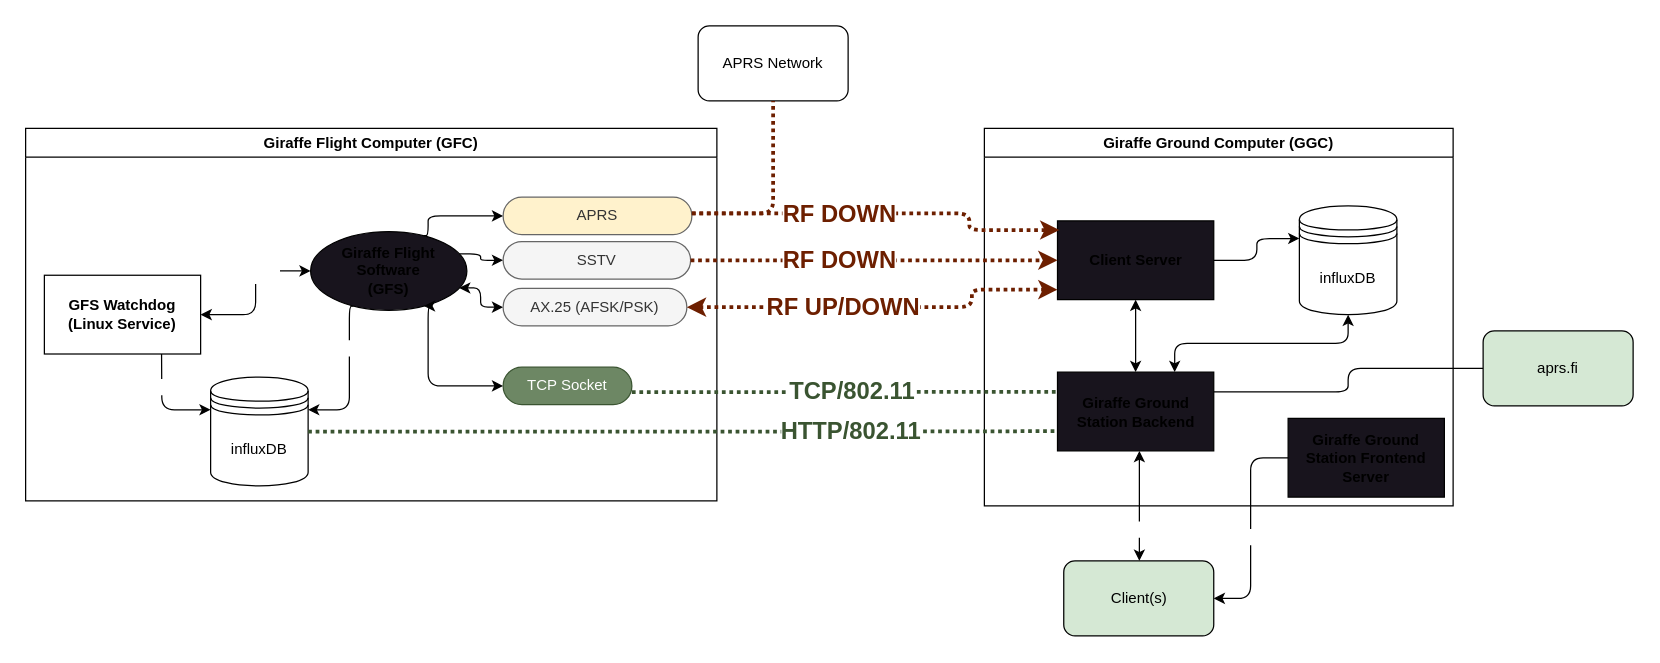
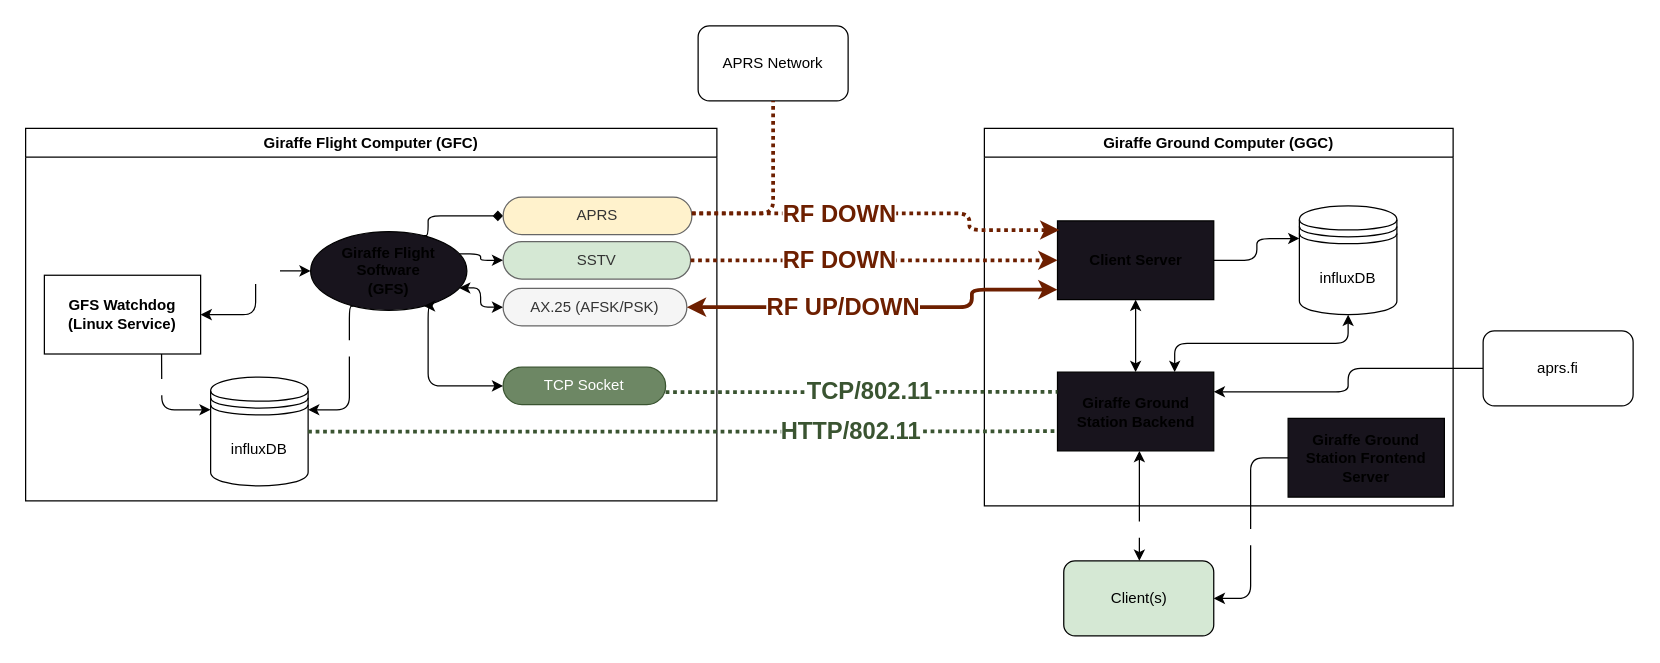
  <mxCell id="0" />
  <mxCell id="1" parent="0" />
  <mxCell id="2" value="Giraffe Flight Computer (GFC)" style="swimlane;movable=1;resizable=1;rotatable=1;deletable=1;editable=1;connectable=1;" parent="1" vertex="1"><mxGeometry x="20" y="102" width="553" height="298" as="geometry"><mxRectangle x="-280" y="73" width="206" height="26" as="alternateBounds" /></mxGeometry></mxCell>
  <mxCell id="3" value="influxDB&lt;br&gt;" style="shape=datastore;whiteSpace=wrap;html=1;" parent="2" vertex="1"><mxGeometry x="148" y="199" width="78" height="87" as="geometry" /></mxCell>
  <mxCell id="4" value="" style="edgeStyle=elbowEdgeStyle;html=1;elbow=horizontal;startArrow=classic;endArrow=classic;endFill=1;startFill=1;" parent="2" source="8" target="14" edge="1"><mxGeometry relative="1" as="geometry" /></mxCell>
  <mxCell id="5" value="File Socket" style="edgeLabel;html=1;align=center;verticalAlign=middle;resizable=0;points=[];fontSize=11;fontColor=#FFFFFF;" parent="4" vertex="1" connectable="0"><mxGeometry x="0.215" y="-1" relative="1" as="geometry"><mxPoint x="-10" y="-1" as="offset" /></mxGeometry></mxCell>
  <mxCell id="6" style="edgeStyle=elbowEdgeStyle;html=1;startArrow=none;endArrow=classic;exitX=0.75;exitY=1;exitDx=0;exitDy=0;entryX=0;entryY=0.3;entryDx=0;entryDy=0;endFill=1;" parent="2" source="8" target="3" edge="1"><mxGeometry relative="1" as="geometry"><Array as="points"><mxPoint x="109" y="156" /><mxPoint x="117" y="204" /></Array></mxGeometry></mxCell>
  <mxCell id="7" value="Local HTTP" style="edgeLabel;html=1;align=center;verticalAlign=middle;resizable=0;points=[];fontSize=11;fontColor=#FFFFFF;" parent="6" vertex="1" connectable="0"><mxGeometry x="-0.388" relative="1" as="geometry"><mxPoint as="offset" /></mxGeometry></mxCell>
  <mxCell id="8" value="GFS Watchdog&lt;br&gt;(Linux Service)" style="whiteSpace=wrap;html=1;align=center;treeFolding=1;treeMoving=1;newEdgeStyle={&quot;edgeStyle&quot;:&quot;elbowEdgeStyle&quot;,&quot;startArrow&quot;:&quot;none&quot;,&quot;endArrow&quot;:&quot;none&quot;};fontStyle=1" parent="2" vertex="1"><mxGeometry x="15" y="117.5" width="125" height="63" as="geometry" /></mxCell>
  <mxCell id="9" style="edgeStyle=elbowEdgeStyle;html=1;startArrow=classic;endArrow=classic;exitX=1;exitY=0.75;exitDx=0;exitDy=0;entryX=0;entryY=0.5;entryDx=0;entryDy=0;startFill=1;endFill=1;" parent="2" source="14" target="15" edge="1"><mxGeometry relative="1" as="geometry" /></mxCell>
  <mxCell id="10" style="edgeStyle=elbowEdgeStyle;html=1;startArrow=none;endArrow=classic;exitX=1;exitY=0.25;exitDx=0;exitDy=0;endFill=1;" parent="2" source="14" target="18" edge="1"><mxGeometry relative="1" as="geometry" /></mxCell>
  <mxCell id="11" style="edgeStyle=elbowEdgeStyle;html=1;startArrow=none;endArrow=classic;exitX=0.25;exitY=1;exitDx=0;exitDy=0;entryX=1;entryY=0.3;entryDx=0;entryDy=0;startFill=0;endFill=1;" parent="2" source="14" target="3" edge="1"><mxGeometry relative="1" as="geometry"><Array as="points"><mxPoint x="259" y="176" /></Array></mxGeometry></mxCell>
  <mxCell id="12" value="Local HTTP" style="edgeLabel;html=1;align=center;verticalAlign=middle;resizable=0;points=[];fontSize=11;fontColor=#FFFFFF;" parent="11" vertex="1" connectable="0"><mxGeometry x="-0.432" y="-2" relative="1" as="geometry"><mxPoint y="3" as="offset" /></mxGeometry></mxCell>
- <mxCell id="13" style="edgeStyle=elbowEdgeStyle;html=1;startArrow=none;endArrow=classic;exitX=0.75;exitY=0;exitDx=0;exitDy=0;entryX=0;entryY=0.5;entryDx=0;entryDy=0;endFill=1;" parent="2" source="14" target="19" edge="1"><mxGeometry relative="1" as="geometry"><Array as="points"><mxPoint x="322" y="74" /></Array></mxGeometry></mxCell>
+ <mxCell id="13" style="edgeStyle=elbowEdgeStyle;html=1;startArrow=none;endArrow=diamond;exitX=0.75;exitY=0;exitDx=0;exitDy=0;entryX=0;entryY=0.5;entryDx=0;entryDy=0;endFill=1;" parent="2" source="14" target="19" edge="1"><mxGeometry relative="1" as="geometry"><Array as="points"><mxPoint x="322" y="74" /></Array></mxGeometry></mxCell>
  <mxCell id="14" value="Giraffe Flight Software&lt;br&gt;(GFS)" style="ellipse;whiteSpace=wrap;html=1;align=center;treeFolding=1;treeMoving=1;newEdgeStyle={&quot;edgeStyle&quot;:&quot;elbowEdgeStyle&quot;,&quot;startArrow&quot;:&quot;none&quot;,&quot;endArrow&quot;:&quot;none&quot;};fillColor=rgb(24, 20, 29);fontStyle=1;" parent="2" vertex="1"><mxGeometry x="228" y="82.5" width="125" height="63" as="geometry" /></mxCell>
  <mxCell id="15" value="AX.25 (AFSK/PSK)" style="whiteSpace=wrap;html=1;rounded=1;arcSize=50;align=center;verticalAlign=middle;strokeWidth=1;autosize=1;spacing=4;treeFolding=1;treeMoving=1;newEdgeStyle={&quot;edgeStyle&quot;:&quot;entityRelationEdgeStyle&quot;,&quot;startArrow&quot;:&quot;none&quot;,&quot;endArrow&quot;:&quot;none&quot;,&quot;segment&quot;:10,&quot;curved&quot;:1,&quot;sourcePerimeterSpacing&quot;:0,&quot;targetPerimeterSpacing&quot;:0};fillColor=#f5f5f5;fontColor=#333333;strokeColor=#666666;" parent="2" vertex="1"><mxGeometry x="382" y="128" width="147" height="30" as="geometry" /></mxCell>
  <mxCell id="16" style="edgeStyle=elbowEdgeStyle;html=1;startArrow=classic;endArrow=classic;segment=10;sourcePerimeterSpacing=0;targetPerimeterSpacing=0;entryX=0.75;entryY=1;entryDx=0;entryDy=0;endFill=1;startFill=1;" parent="2" source="17" target="14" edge="1"><mxGeometry relative="1" as="geometry"><Array as="points"><mxPoint x="322" y="162" /><mxPoint x="322" y="178" /></Array></mxGeometry></mxCell>
- <mxCell id="17" value="TCP Socket" style="whiteSpace=wrap;html=1;rounded=1;arcSize=50;align=center;verticalAlign=middle;strokeWidth=1;autosize=1;spacing=4;treeFolding=1;treeMoving=1;newEdgeStyle={&quot;edgeStyle&quot;:&quot;entityRelationEdgeStyle&quot;,&quot;startArrow&quot;:&quot;none&quot;,&quot;endArrow&quot;:&quot;none&quot;,&quot;segment&quot;:10,&quot;curved&quot;:1,&quot;sourcePerimeterSpacing&quot;:0,&quot;targetPerimeterSpacing&quot;:0};fillColor=#6d8764;strokeColor=#3A5431;fontColor=#ffffff;" parent="2" vertex="1"><mxGeometry x="382" y="191" width="103" height="30" as="geometry" /></mxCell>
- <mxCell id="18" value="SSTV" style="whiteSpace=wrap;html=1;rounded=1;arcSize=50;align=center;verticalAlign=middle;strokeWidth=1;autosize=1;spacing=4;treeFolding=1;treeMoving=1;newEdgeStyle={&quot;edgeStyle&quot;:&quot;entityRelationEdgeStyle&quot;,&quot;startArrow&quot;:&quot;none&quot;,&quot;endArrow&quot;:&quot;none&quot;,&quot;segment&quot;:10,&quot;curved&quot;:1,&quot;sourcePerimeterSpacing&quot;:0,&quot;targetPerimeterSpacing&quot;:0};fillColor=#f5f5f5;fontColor=#333333;strokeColor=#666666;" parent="2" vertex="1"><mxGeometry x="382" y="90.5" width="150" height="30" as="geometry" /></mxCell>
+ <mxCell id="17" value="TCP Socket" style="whiteSpace=wrap;html=1;rounded=1;arcSize=50;align=center;verticalAlign=middle;strokeWidth=1;autosize=1;spacing=4;treeFolding=1;treeMoving=1;newEdgeStyle={&quot;edgeStyle&quot;:&quot;entityRelationEdgeStyle&quot;,&quot;startArrow&quot;:&quot;none&quot;,&quot;endArrow&quot;:&quot;none&quot;,&quot;segment&quot;:10,&quot;curved&quot;:1,&quot;sourcePerimeterSpacing&quot;:0,&quot;targetPerimeterSpacing&quot;:0};fillColor=#6d8764;strokeColor=#3A5431;fontColor=#ffffff;" parent="2" vertex="1"><mxGeometry x="382" y="191" width="130" height="30" as="geometry" /></mxCell>
+ <mxCell id="18" value="SSTV" style="whiteSpace=wrap;html=1;rounded=1;arcSize=50;align=center;verticalAlign=middle;strokeWidth=1;autosize=1;spacing=4;treeFolding=1;treeMoving=1;newEdgeStyle={&quot;edgeStyle&quot;:&quot;entityRelationEdgeStyle&quot;,&quot;startArrow&quot;:&quot;none&quot;,&quot;endArrow&quot;:&quot;none&quot;,&quot;segment&quot;:10,&quot;curved&quot;:1,&quot;sourcePerimeterSpacing&quot;:0,&quot;targetPerimeterSpacing&quot;:0};fillColor=#d5e8d4;fontColor=#333333;strokeColor=#666666;" parent="2" vertex="1"><mxGeometry x="382" y="90.5" width="150" height="30" as="geometry" /></mxCell>
  <mxCell id="19" value="APRS" style="whiteSpace=wrap;html=1;rounded=1;arcSize=50;align=center;verticalAlign=middle;strokeWidth=1;autosize=1;spacing=4;treeFolding=1;treeMoving=1;newEdgeStyle={&quot;edgeStyle&quot;:&quot;entityRelationEdgeStyle&quot;,&quot;startArrow&quot;:&quot;none&quot;,&quot;endArrow&quot;:&quot;none&quot;,&quot;segment&quot;:10,&quot;curved&quot;:1,&quot;sourcePerimeterSpacing&quot;:0,&quot;targetPerimeterSpacing&quot;:0};fillColor=#fff2cc;fontColor=#333333;strokeColor=#666666;" parent="2" vertex="1"><mxGeometry x="382" y="55" width="151" height="30" as="geometry" /></mxCell>
  <mxCell id="20" value="Giraffe Ground Computer (GGC)" style="swimlane;" parent="1" vertex="1"><mxGeometry x="787" y="102" width="375" height="302" as="geometry" /></mxCell>
  <mxCell id="21" style="edgeStyle=elbowEdgeStyle;html=1;startArrow=classic;endArrow=classic;entryX=0.5;entryY=0;entryDx=0;entryDy=0;startFill=1;endFill=1;" parent="20" source="23" target="24" edge="1"><mxGeometry relative="1" as="geometry" /></mxCell>
  <mxCell id="22" style="edgeStyle=elbowEdgeStyle;html=1;startArrow=none;endArrow=classic;entryX=0;entryY=0.3;entryDx=0;entryDy=0;endFill=1;" parent="20" source="23" target="26" edge="1"><mxGeometry relative="1" as="geometry" /></mxCell>
  <mxCell id="23" value="Client Server" style="whiteSpace=wrap;html=1;align=center;treeFolding=1;treeMoving=1;newEdgeStyle={&quot;edgeStyle&quot;:&quot;elbowEdgeStyle&quot;,&quot;startArrow&quot;:&quot;none&quot;,&quot;endArrow&quot;:&quot;none&quot;};fillColor=rgb(24, 20, 29);fontStyle=1" parent="20" vertex="1"><mxGeometry x="58.5" y="74" width="125" height="63" as="geometry" /></mxCell>
  <mxCell id="24" value="Giraffe Ground Station Backend" style="whiteSpace=wrap;html=1;align=center;treeFolding=1;treeMoving=1;newEdgeStyle={&quot;edgeStyle&quot;:&quot;elbowEdgeStyle&quot;,&quot;startArrow&quot;:&quot;none&quot;,&quot;endArrow&quot;:&quot;none&quot;};fillColor=rgb(24, 20, 29);fontStyle=1" parent="20" vertex="1"><mxGeometry x="58.5" y="195" width="125" height="63" as="geometry" /></mxCell>
  <mxCell id="25" style="edgeStyle=elbowEdgeStyle;html=1;entryX=0.75;entryY=0;entryDx=0;entryDy=0;elbow=vertical;startArrow=classic;startFill=1;" edge="1" parent="20" source="26" target="24"><mxGeometry relative="1" as="geometry" /></mxCell>
  <mxCell id="26" value="influxDB&lt;br&gt;" style="shape=datastore;whiteSpace=wrap;html=1;" parent="20" vertex="1"><mxGeometry x="252" y="62" width="78" height="87" as="geometry" /></mxCell>
  <mxCell id="27" value="Giraffe Ground Station Frontend Server" style="whiteSpace=wrap;html=1;align=center;treeFolding=1;treeMoving=1;newEdgeStyle={&quot;edgeStyle&quot;:&quot;elbowEdgeStyle&quot;,&quot;startArrow&quot;:&quot;none&quot;,&quot;endArrow&quot;:&quot;none&quot;};fillColor=rgb(24, 20, 29);fontStyle=1" parent="20" vertex="1"><mxGeometry x="243" y="232" width="125" height="63" as="geometry" /></mxCell>
  <mxCell id="28" style="edgeStyle=elbowEdgeStyle;html=1;startArrow=classic;startFill=1;endArrow=none;endFill=0;" parent="1" source="30" target="27" edge="1"><mxGeometry relative="1" as="geometry" /></mxCell>
  <mxCell id="29" value="HTTP" style="edgeLabel;html=1;align=center;verticalAlign=middle;resizable=0;points=[];fontSize=11;fontColor=#FFFFFF;" parent="28" vertex="1" connectable="0"><mxGeometry x="-0.091" y="2" relative="1" as="geometry"><mxPoint x="2" y="-1" as="offset" /></mxGeometry></mxCell>
  <mxCell id="30" value="Client(s)" style="rounded=1;whiteSpace=wrap;html=1;fillColor=#d5e8d4;" parent="1" vertex="1"><mxGeometry x="850.5" y="448" width="120" height="60" as="geometry" /></mxCell>
  <mxCell id="31" style="edgeStyle=elbowEdgeStyle;html=1;startArrow=classic;endArrow=classic;startFill=1;endFill=1;" parent="1" source="24" target="30" edge="1"><mxGeometry relative="1" as="geometry" /></mxCell>
  <mxCell id="32" value="Web Socket/HTTP" style="edgeLabel;html=1;align=center;verticalAlign=middle;resizable=0;points=[];fontSize=11;fontColor=#FFFFFF;" parent="31" vertex="1" connectable="0"><mxGeometry x="0.306" relative="1" as="geometry"><mxPoint x="-3" y="5" as="offset" /></mxGeometry></mxCell>
  <mxCell id="33" value="APRS Network" style="rounded=1;whiteSpace=wrap;html=1;" parent="1" vertex="1"><mxGeometry x="558" y="20" width="120" height="60" as="geometry" /></mxCell>
  <mxCell id="34" style="edgeStyle=elbowEdgeStyle;html=1;startArrow=none;endArrow=none;segment=10;sourcePerimeterSpacing=0;targetPerimeterSpacing=0;entryX=0.5;entryY=1;entryDx=0;entryDy=0;endFill=1;elbow=vertical;fillColor=#a0522d;strokeColor=#6D1F00;strokeWidth=3;dashed=1;dashPattern=1 1;" parent="1" source="19" target="33" edge="1"><mxGeometry relative="1" as="geometry"><Array as="points"><mxPoint x="641" y="170" /><mxPoint x="712" y="141" /><mxPoint x="734" y="80" /></Array></mxGeometry></mxCell>
  <mxCell id="35" style="edgeStyle=elbowEdgeStyle;html=1;startArrow=none;endArrow=none;segment=10;sourcePerimeterSpacing=0;targetPerimeterSpacing=0;entryX=0;entryY=0.25;entryDx=0;entryDy=0;fillColor=#6d8764;strokeColor=#3A5431;strokeWidth=3;dashed=1;dashPattern=1 1;" parent="1" source="17" target="24" edge="1"><mxGeometry relative="1" as="geometry"><Array as="points"><mxPoint x="609" y="313" /><mxPoint x="700" y="264" /><mxPoint x="766" y="280" /></Array></mxGeometry></mxCell>
  <mxCell id="36" value="TCP/802.11" style="edgeLabel;html=1;align=center;verticalAlign=middle;resizable=0;points=[];fontSize=19;fontStyle=1;fontColor=#3A5431;" parent="35" vertex="1" connectable="0"><mxGeometry x="-0.021" relative="1" as="geometry"><mxPoint x="9" as="offset" /></mxGeometry></mxCell>
  <mxCell id="37" style="edgeStyle=elbowEdgeStyle;html=1;startArrow=none;endArrow=none;segment=10;sourcePerimeterSpacing=0;targetPerimeterSpacing=0;entryX=0;entryY=0.75;entryDx=0;entryDy=0;strokeWidth=3;fillColor=#6d8764;strokeColor=#3A5431;dashed=1;dashPattern=1 1;exitX=1;exitY=0.5;exitDx=0;exitDy=0;" parent="1" source="3" target="24" edge="1"><mxGeometry relative="1" as="geometry"><mxPoint x="504" y="344.5" as="sourcePoint" /><Array as="points"><mxPoint x="696" y="342" /><mxPoint x="732" y="296" /><mxPoint x="779" y="328" /></Array></mxGeometry></mxCell>
  <mxCell id="38" value="HTTP/802.11" style="edgeLabel;html=1;align=center;verticalAlign=middle;resizable=0;points=[];fontSize=19;fontStyle=1;fontColor=#3A5431;" parent="37" vertex="1" connectable="0"><mxGeometry x="-0.391" y="1" relative="1" as="geometry"><mxPoint x="250" y="1" as="offset" /></mxGeometry></mxCell>
  <mxCell id="39" style="edgeStyle=elbowEdgeStyle;html=1;startArrow=none;endArrow=classic;segment=10;sourcePerimeterSpacing=0;targetPerimeterSpacing=0;entryX=0;entryY=0.5;entryDx=0;entryDy=0;dashed=1;dashPattern=1 1;strokeWidth=3;fontSize=19;fontColor=#006600;fillColor=#a0522d;strokeColor=#6D1F00;startFill=0;endFill=1;" parent="1" source="18" target="23" edge="1"><mxGeometry relative="1" as="geometry" /></mxCell>
  <mxCell id="40" value="RF DOWN" style="edgeLabel;html=1;align=center;verticalAlign=middle;resizable=0;points=[];fontSize=19;fontStyle=1;fontColor=#6D1F00;" parent="39" vertex="1" connectable="0"><mxGeometry x="-0.281" y="4" relative="1" as="geometry"><mxPoint x="12" y="4" as="offset" /></mxGeometry></mxCell>
- <mxCell id="41" style="edgeStyle=elbowEdgeStyle;html=1;startArrow=classic;endArrow=classic;segment=10;sourcePerimeterSpacing=0;targetPerimeterSpacing=0;dashed=1;dashPattern=1 1;strokeWidth=3;fontSize=19;fontColor=#006600;fillColor=#a0522d;strokeColor=#6D1F00;startFill=1;endFill=1;exitX=1;exitY=0.5;exitDx=0;exitDy=0;" parent="1" source="15" target="23" edge="1"><mxGeometry relative="1" as="geometry"><Array as="points"><mxPoint x="777" y="231" /><mxPoint x="595" y="245" /></Array></mxGeometry></mxCell>
+ <mxCell id="41" style="edgeStyle=elbowEdgeStyle;html=1;startArrow=classic;endArrow=classic;segment=10;sourcePerimeterSpacing=0;targetPerimeterSpacing=0;dashed=0;dashPattern=1 1;strokeWidth=3;fontSize=19;fontColor=#006600;fillColor=#a0522d;strokeColor=#6D1F00;startFill=1;endFill=1;exitX=1;exitY=0.5;exitDx=0;exitDy=0;" parent="1" source="15" target="23" edge="1"><mxGeometry relative="1" as="geometry"><Array as="points"><mxPoint x="777" y="231" /><mxPoint x="595" y="245" /></Array></mxGeometry></mxCell>
  <mxCell id="42" value="RF UP/DOWN" style="edgeLabel;html=1;align=center;verticalAlign=middle;resizable=0;points=[];fontSize=19;fontStyle=1;fontColor=#6D1F00;" parent="41" vertex="1" connectable="0"><mxGeometry x="-0.197" y="3" relative="1" as="geometry"><mxPoint x="-1" y="3" as="offset" /></mxGeometry></mxCell>
  <mxCell id="43" style="edgeStyle=elbowEdgeStyle;html=1;startArrow=none;endArrow=classic;segment=10;sourcePerimeterSpacing=0;targetPerimeterSpacing=0;entryX=0.012;entryY=0.116;entryDx=0;entryDy=0;entryPerimeter=0;dashed=1;dashPattern=1 1;strokeWidth=3;fontSize=19;fontColor=#006600;fillColor=#a0522d;strokeColor=#6D1F00;endFill=1;" parent="1" source="19" target="23" edge="1"><mxGeometry relative="1" as="geometry"><Array as="points"><mxPoint x="775" y="170" /><mxPoint x="776" y="172" /></Array></mxGeometry></mxCell>
  <mxCell id="44" value="RF DOWN" style="edgeLabel;html=1;align=center;verticalAlign=middle;resizable=0;points=[];fontSize=19;fontStyle=1;fontColor=#6D1F00;" parent="43" vertex="1" connectable="0"><mxGeometry x="-0.247" y="-2" relative="1" as="geometry"><mxPoint x="1" y="-2" as="offset" /></mxGeometry></mxCell>
- <mxCell id="45" style="edgeStyle=elbowEdgeStyle;html=1;entryX=1;entryY=0.25;entryDx=0;entryDy=0;endArrow=none;" edge="1" parent="1" source="46" target="24"><mxGeometry relative="1" as="geometry" /></mxCell>
- <mxCell id="46" value="aprs.fi" style="rounded=1;whiteSpace=wrap;html=1;fillColor=#d5e8d4;" vertex="1" parent="1"><mxGeometry x="1186" y="264" width="120" height="60" as="geometry" /></mxCell>
+ <mxCell id="45" style="edgeStyle=elbowEdgeStyle;html=1;entryX=1;entryY=0.25;entryDx=0;entryDy=0;" edge="1" parent="1" source="46" target="24"><mxGeometry relative="1" as="geometry" /></mxCell>
+ <mxCell id="46" value="aprs.fi" style="rounded=1;whiteSpace=wrap;html=1;" vertex="1" parent="1"><mxGeometry x="1186" y="264" width="120" height="60" as="geometry" /></mxCell>
